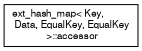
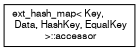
  digraph {
    rankdir=TB
-   n1 [color=black fillcolor=white fontname=FreeSans fontsize=10 height=0.2 label="ext_hash_map\< Key,\l Data, EqualKey, EqualKey\l \>::accessor" shape=record style=filled width=0.4]
+   n1 [color=black fillcolor=white fontname=FreeSans fontsize=10 height=0.2 label="ext_hash_map\< Key,\l Data, HashKey, EqualKey\l \>::accessor" shape=record style=filled width=0.4]
  }
